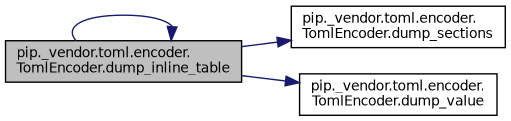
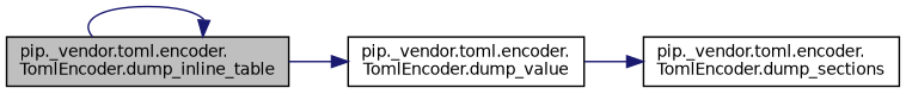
  digraph {
    rankdir=LR
    node [color=black fillcolor=white fontname=Helvetica fontsize=10 shape=record style=filled]
    edge [color=midnightblue fontname=Helvetica fontsize=10 labelfontname=Helvetica labelfontsize=10 style=solid]
    n1 [fillcolor=grey75 fontcolor=black height=0.2 label="pip._vendor.toml.encoder.\lTomlEncoder.dump_inline_table" width=0.4]
    n2 [height=0.2 label="pip._vendor.toml.encoder.\lTomlEncoder.dump_sections" width=0.4]
    n3 [height=0.2 label="pip._vendor.toml.encoder.\lTomlEncoder.dump_value" width=0.4]
    n1 -> n1
-   n1 -> n2
+   n3 -> n2
    n1 -> n3
  }
